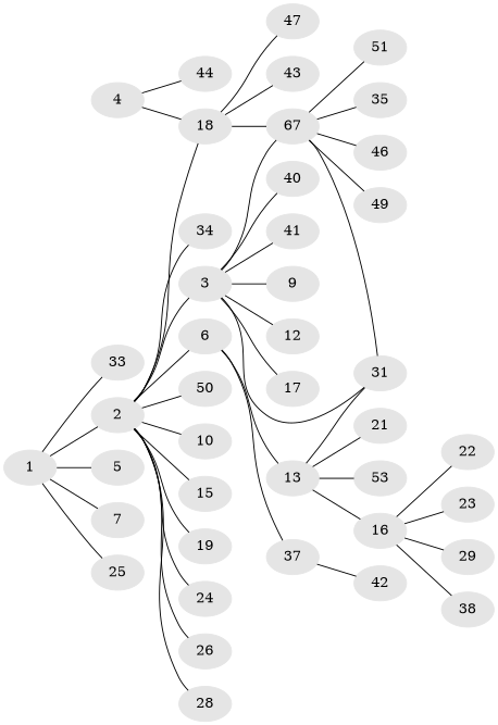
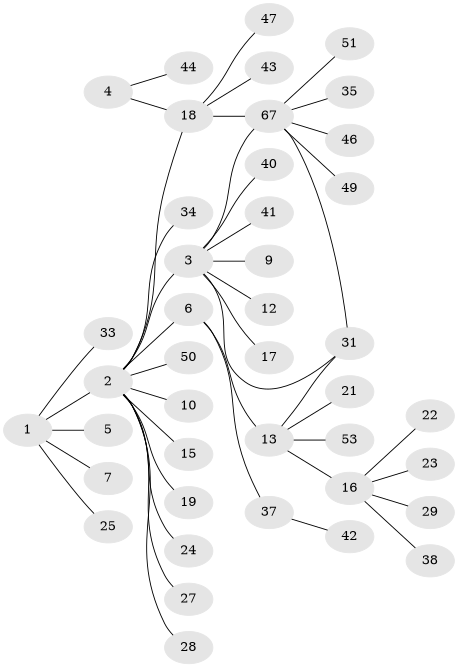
  graph {
    rankdir=LR
    node [color=gray90 style=filled]
    1 [super="+11"]
    2 [super="+36"]
    5
    7
    25
    33
    3 [super="+8"]
    6 [super="+20"]
    10
    15
    18 [super="+32"]
    19
    24
-   26
+   26 [label=27]
    28
    34
    50
    9
    12
    17
    n21 [label=67 super="+52"]
    31 [super="+39"]
    40
    41
    4 [super="+48"]
    44
    13 [super="+14"]
    37 [super="+45"]
    43
    47
    35
    46
    49
    51
    16 [super="+30"]
    21
    53
    42
    22
    23
    29
    38
    1 -- 2
    1 -- 5
    1 -- 7
    1 -- 25
    1 -- 33
    2 -- 3
    2 -- 6
    2 -- 10
    2 -- 15
    2 -- 18 [weight=2]
    2 -- 19
    2 -- 24
    2 -- 26
    2 -- 28
    2 -- 34
    2 -- 50
    3 -- 9
    3 -- 12
    3 -- 17
    3 -- n21
    3 -- 31
    3 -- 40
    3 -- 41
    6 -- 13
    6 -- 37
    18 -- n21
    18 -- 43
    18 -- 47
    n21 -- 31
    n21 -- 35
    n21 -- 46
    n21 -- 49
    n21 -- 51
    4 -- 18
    4 -- 44
    13 -- 31
    13 -- 16
    13 -- 21
    13 -- 53
    37 -- 42
    16 -- 22
    16 -- 23
    16 -- 29
    16 -- 38
  }
